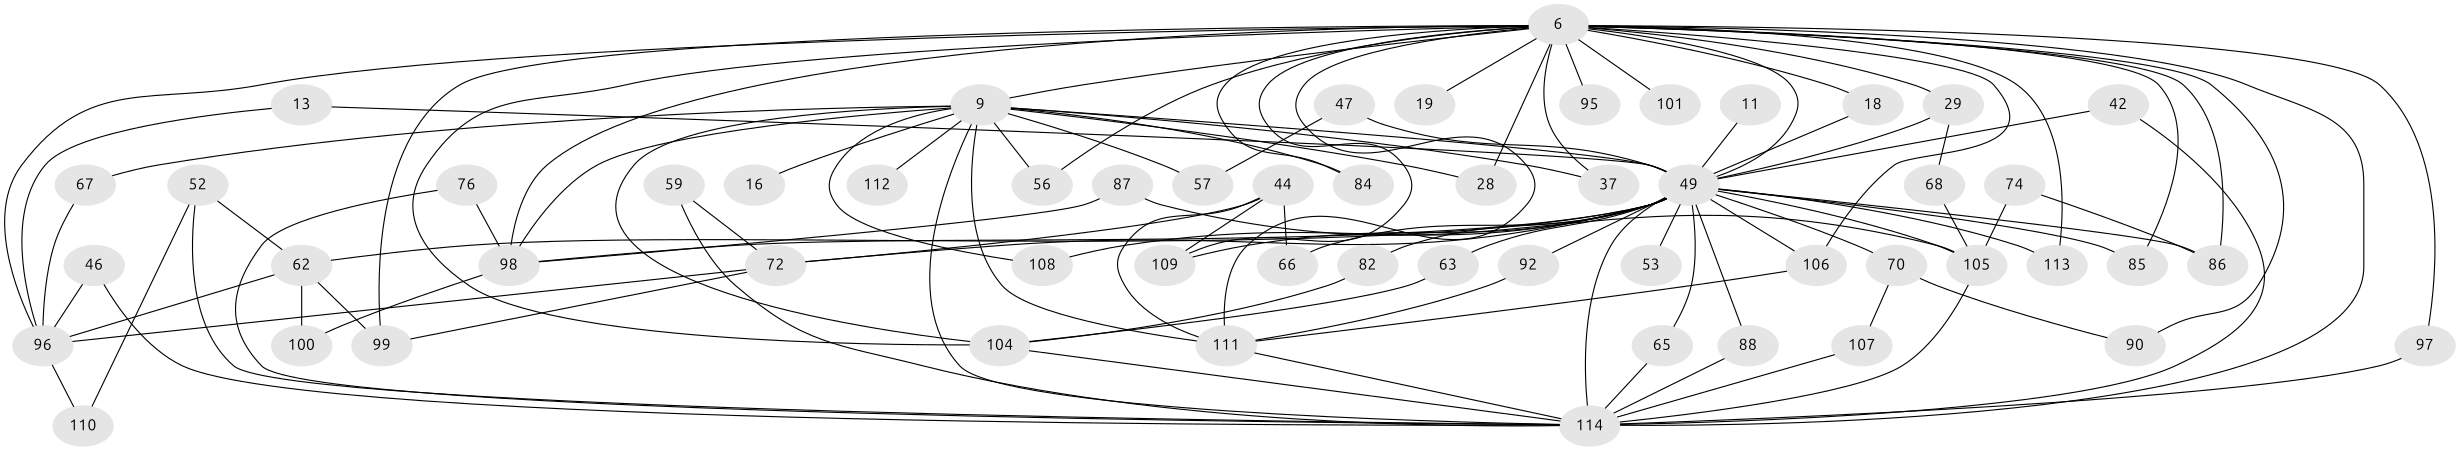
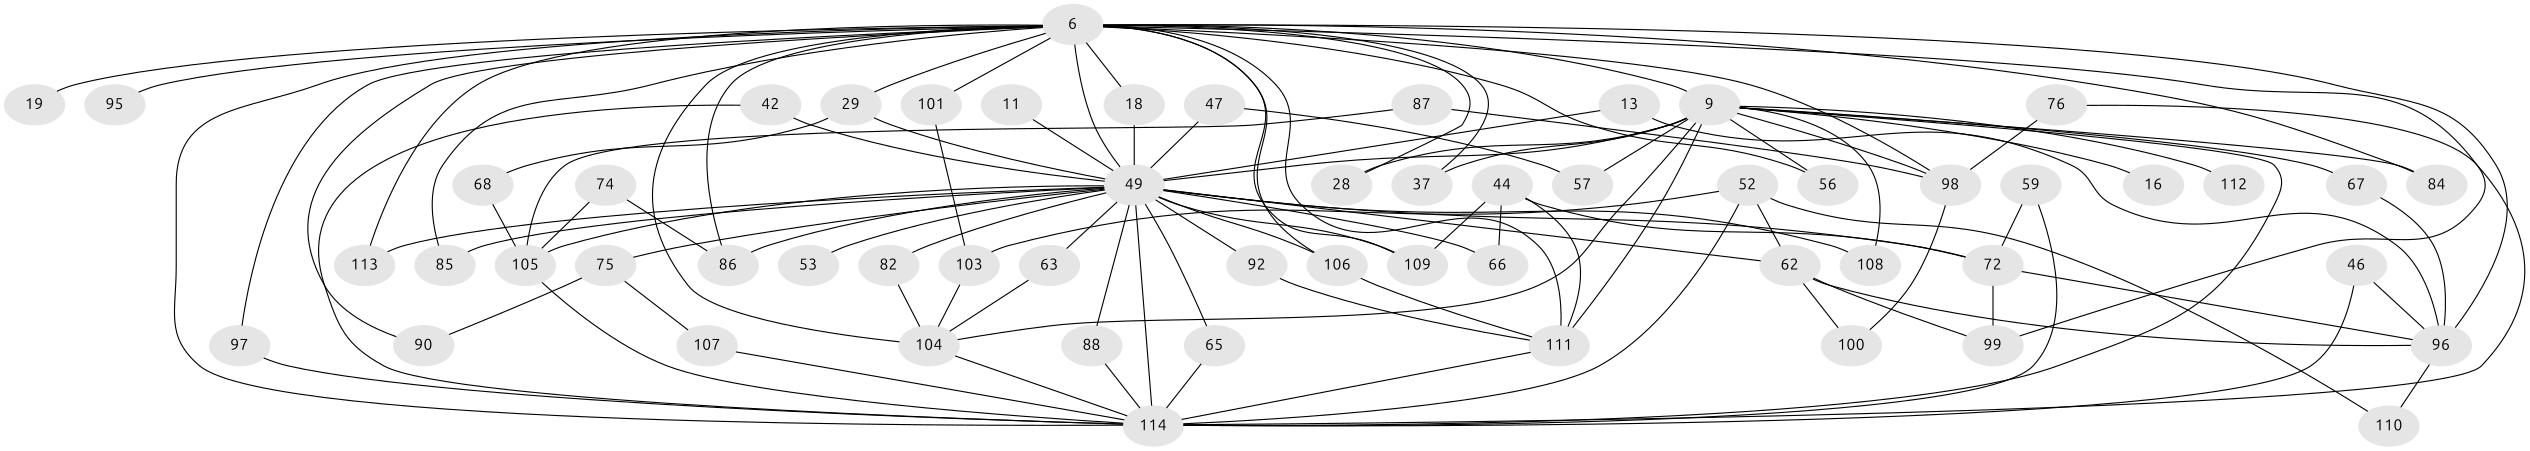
  graph {
    fontname=Ubuntu
    node [color=gray90 fontname=Ubuntu style=filled]
    edge [fontname=Ubuntu]
    6 [super="+1"]
    9 [super="+3"]
    18
    19
    28
    29 [super="+24"]
    37 [super="+33"]
    49 [super="+34+8+10"]
    56
    84
    85
    86 [super="+20"]
    90
    95
    96 [super="+22+93"]
    97
    98 [super="+15+71+91"]
    99 [super="+39"]
    101
    104 [super="+73+80"]
    106 [super="+41"]
    109 [super="+30+38"]
    111 [super="+78"]
    113
    114 [super="+89+94+5"]
    16
    57
    67
    108
    112
    68
    66 [super="+51"]
    72 [super="+48"]
    53
    n35 [label=62 super="+31"]
    63
    65
-   70 [super="+35"]
+   70 [super="+35" label=75]
    82
    88
    92
    105 [super="+75+55+102"]
    110
    100
+   103 [super="+54"]
    11
    13
    42
    44
    46
    47 [super="+26"]
    107
    52
    59
    74
    76
    87
    6 -- 9 [weight=4]
    6 -- 18
    6 -- 19 [weight=2]
    6 -- 28
    6 -- 29
    6 -- 37 [weight=2]
    6 -- 49 [weight=9]
    6 -- 56
    6 -- 84
    6 -- 85
    6 -- 86 [weight=2]
    6 -- 90
    6 -- 95
    6 -- 96 [weight=3]
    6 -- 97
    6 -- 98 [weight=2]
    6 -- 99
    6 -- 101
    6 -- 104 [weight=5]
    6 -- 106
    6 -- 109 [weight=4]
    6 -- 111
    6 -- 113
    6 -- 114 [weight=7]
    9 -- 28
    9 -- 37
    9 -- 49 [weight=8]
    9 -- 56
    9 -- 84
    9 -- 98 [weight=3]
    9 -- 104 [weight=3]
    9 -- 111 [weight=2]
    9 -- 114 [weight=6]
    9 -- 16 [weight=2]
    9 -- 57
    9 -- 67
    9 -- 108
    9 -- 112 [weight=2]
    18 -- 49
    29 -- 49 [weight=2]
    29 -- 68
    49 -- 85
    49 -- 86
-   49 -- 98
    49 -- 106 [weight=2]
    49 -- 109
    49 -- 113
    49 -- 114 [weight=12]
    49 -- 108
    49 -- 66
    49 -- 72 [weight=3]
    49 -- 53 [weight=2]
    49 -- n35 [weight=3]
    49 -- 63
    49 -- 65
    49 -- 70 [weight=3]
    49 -- 82
    49 -- 88
    49 -- 92
    49 -- 105 [weight=6]
    96 -- 110
    97 -- 114
    98 -- 100
+   101 -- 103
    104 -- 114
    106 -- 111
    111 -- 114
    67 -- 96
    68 -- 105
    72 -- 96 [weight=2]
    72 -- 99
    n35 -- 96
    n35 -- 99
    n35 -- 100
    63 -- 104
    65 -- 114
    70 -- 90
    70 -- 107
    82 -- 104
    88 -- 114
    92 -- 111
    105 -- 114 [weight=2]
+   103 -- 104
    11 -- 49 [weight=2]
    13 -- 49 [weight=2]
    13 -- 96
    42 -- 49
    42 -- 114
    44 -- 109
    44 -- 111
    44 -- 66 [weight=2]
    44 -- 72
    46 -- 96
    46 -- 114
    47 -- 49 [weight=3]
    47 -- 57
    107 -- 114
    52 -- 114
    52 -- n35
    52 -- 110
+   52 -- 103 [weight=2]
    59 -- 114
    59 -- 72
    74 -- 86
    74 -- 105
    76 -- 98
    76 -- 114
    87 -- 98
    87 -- 105
  }
